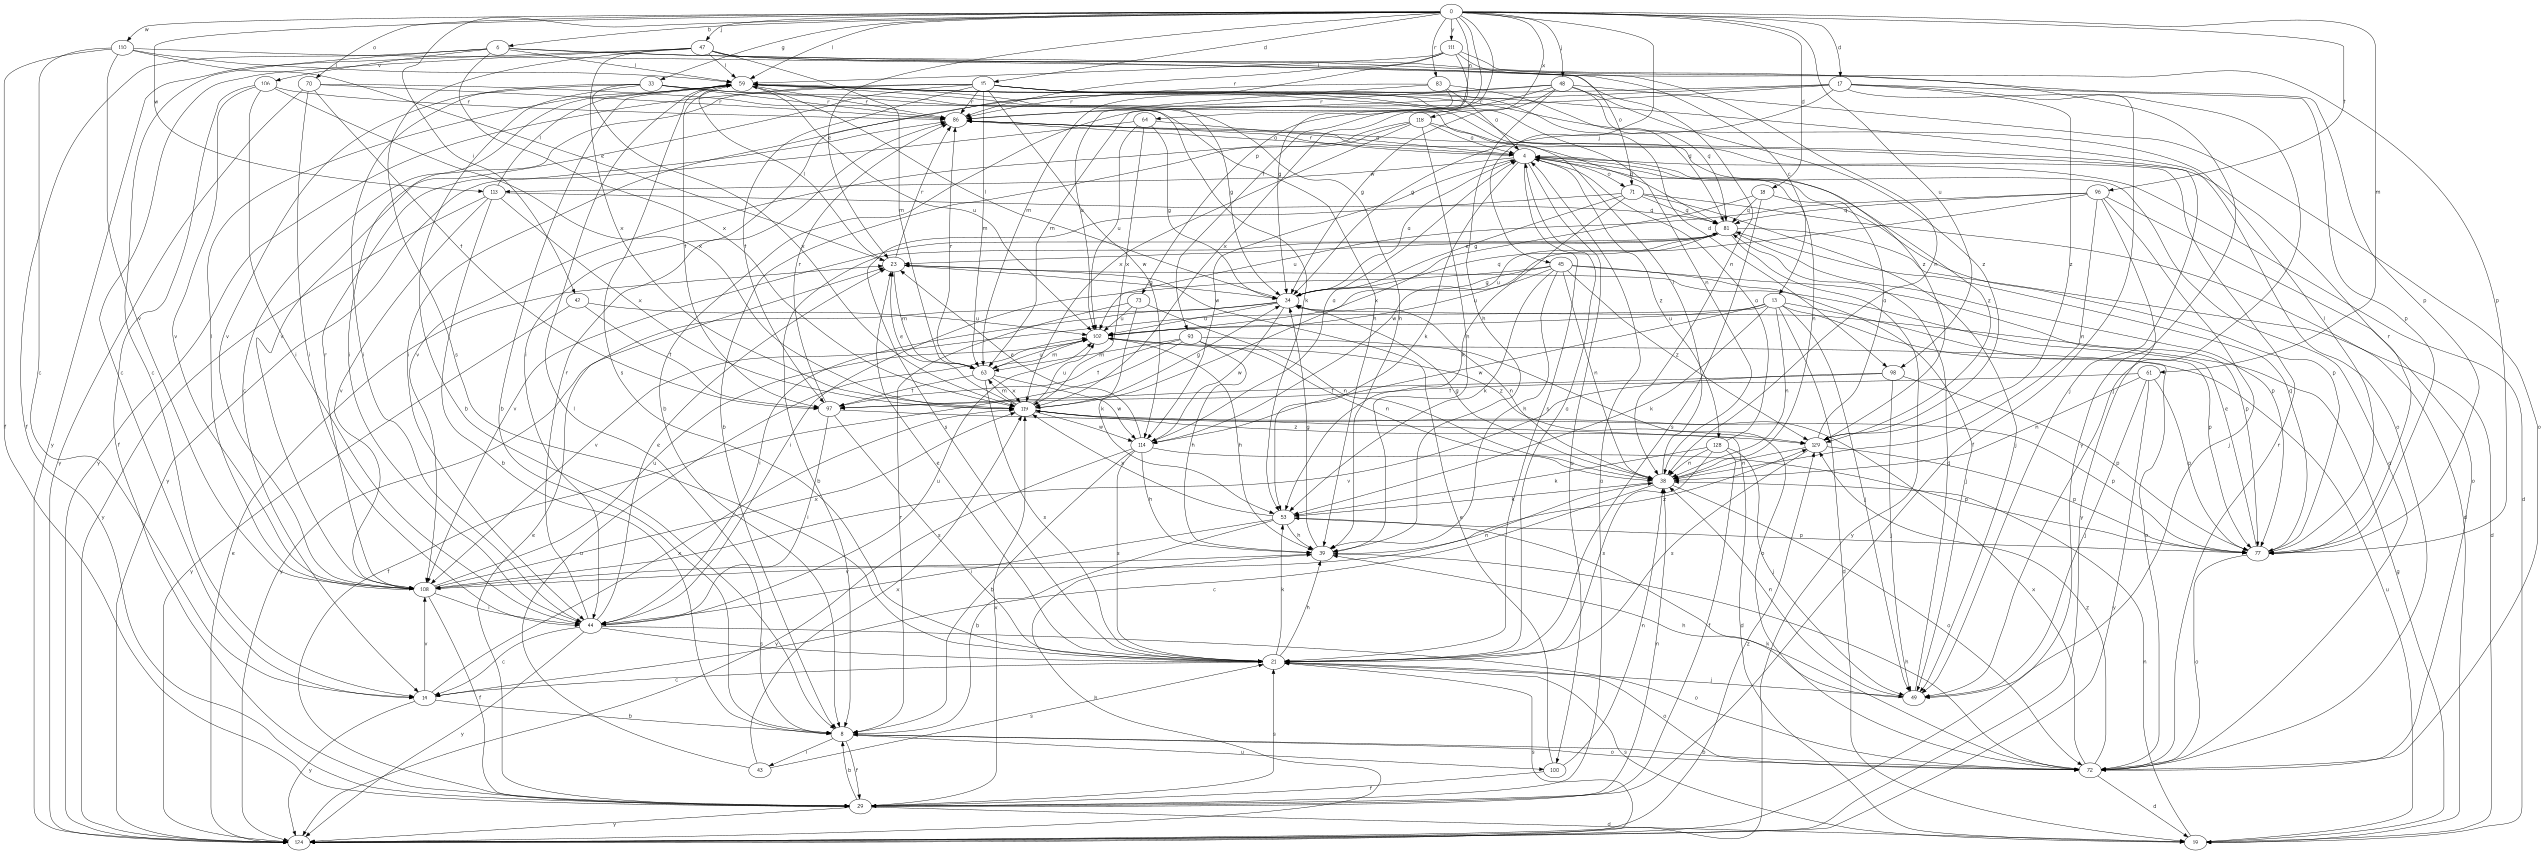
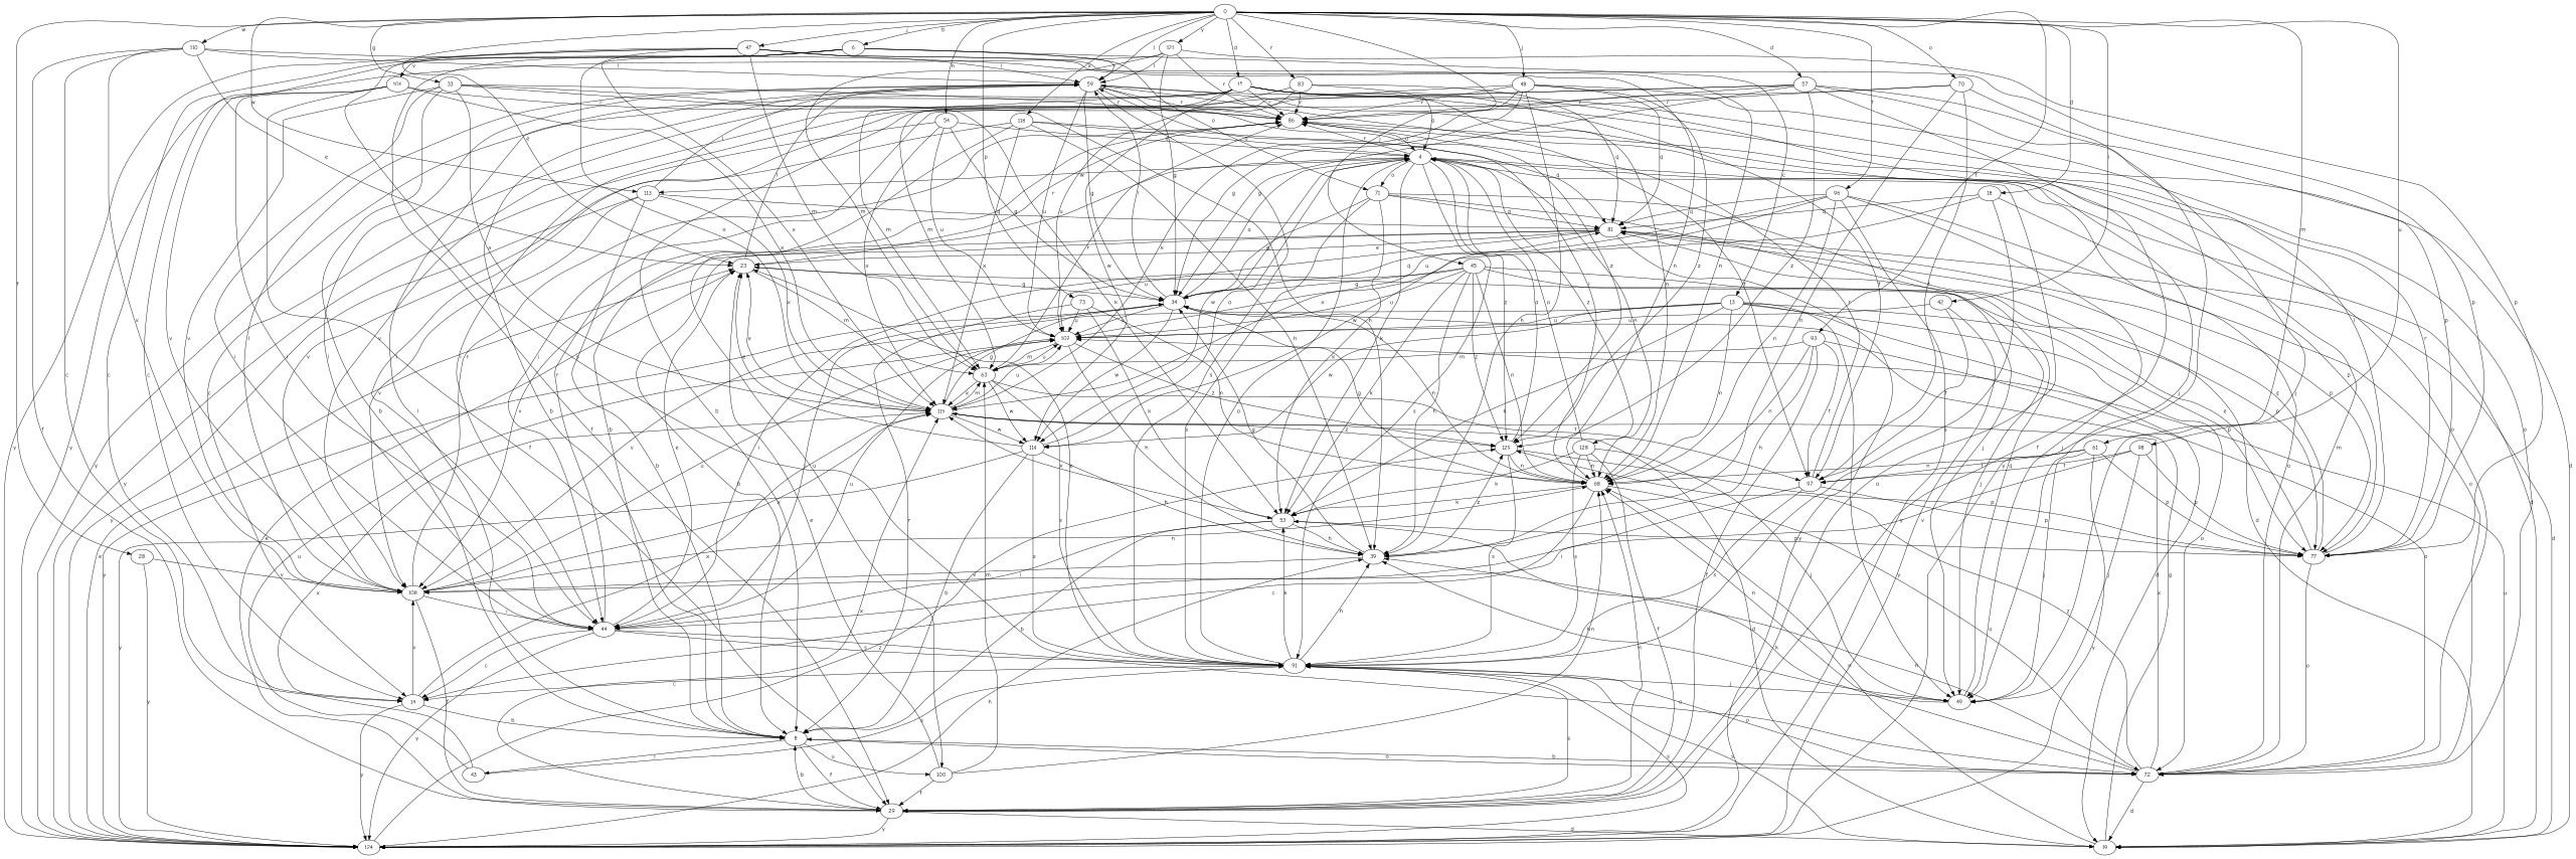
  strict digraph {
    fontname="Comic Neue"
    node [fontname="Comic Neue"]
    edge [fontname="Comic Neue"]
    0
    6
    15
-   17
+   17 [label=57]
    18
    23
+   28
    33
    42
    45
    47
    48
    59
    61
-   64
+   64 [label=54]
    70
    73
    83
    93
    96
    98
    110
    113
    118
-   121 [label=111]
+   121
    71
    13
    14
    29
    106
    119
    19
-   68 [label=38]
+   68
    86
    114
    72
    108
    124
    63
    97
    129
    8
    49
    77
    34
    44
-   91 [label=21]
+   91
    81
    53
    39
    102
    4
    100
    128
    43
    0 -> 6 [label=b]
    0 -> 15 [label=d]
    0 -> 17 [label=d]
    0 -> 18 [label=d]
    0 -> 23 [label=e]
+   0 -> 28 [label=f]
    0 -> 33 [label=g]
    0 -> 42 [label=i]
    0 -> 45 [label=j]
    0 -> 47 [label=j]
    0 -> 48 [label=j]
    0 -> 59 [label=l]
    0 -> 61 [label=m]
    0 -> 64 [label=n]
    0 -> 70 [label=o]
    0 -> 73 [label=p]
    0 -> 83 [label=r]
    0 -> 93 [label=t]
    0 -> 96 [label=t]
    0 -> 98 [label=u]
    0 -> 110 [label=w]
    0 -> 113 [label=w]
    0 -> 118 [label=x]
    0 -> 121 [label=y]
    6 -> 59 [label=l]
    6 -> 71 [label=o]
    6 -> 13 [label=c]
    6 -> 14 [label=c]
    6 -> 29 [label=f]
    6 -> 106 [label=v]
    6 -> 119 [label=x]
    15 -> 14 [label=c]
-   15 -> 98 [label=d]
+   15 -> 19 [label=d]
    15 -> 68 [label=n]
    15 -> 86 [label=r]
    15 -> 114 [label=w]
    15 -> 72 [label=o]
    15 -> 108 [label=v]
    15 -> 124 [label=y]
    15 -> 63 [label=m]
    15 -> 97 [label=t]
    17 -> 29 [label=f]
    17 -> 86 [label=r]
    17 -> 129 [label=z]
    17 -> 8 [label=b]
    17 -> 49 [label=j]
    17 -> 77 [label=p]
    17 -> 34 [label=g]
    17 -> 44 [label=i]
    18 -> 119 [label=x]
    18 -> 77 [label=p]
    18 -> 91 [label=s]
    18 -> 81 [label=q]
    23 -> 59 [label=l]
    23 -> 86 [label=r]
    23 -> 63 [label=m]
    23 -> 34 [label=g]
+   28 -> 108 [label=v]
+   28 -> 124 [label=y]
    33 -> 119 [label=x]
    33 -> 86 [label=r]
    33 -> 108 [label=v]
    33 -> 8 [label=b]
    33 -> 44 [label=i]
    33 -> 53 [label=k]
    33 -> 39 [label=h]
    42 -> 124 [label=y]
    42 -> 97 [label=t]
    42 -> 102 [label=u]
    45 -> 68 [label=n]
    45 -> 129 [label=z]
    45 -> 49 [label=j]
    45 -> 77 [label=p]
    45 -> 34 [label=g]
    45 -> 44 [label=i]
    45 -> 53 [label=k]
    45 -> 39 [label=h]
    45 -> 102 [label=u]
    47 -> 59 [label=l]
    47 -> 14 [label=c]
    47 -> 119 [label=x]
    47 -> 68 [label=n]
    47 -> 124 [label=y]
    47 -> 63 [label=m]
    47 -> 77 [label=p]
    47 -> 91 [label=s]
    48 -> 119 [label=x]
    48 -> 86 [label=r]
    48 -> 72 [label=o]
    48 -> 129 [label=z]
    48 -> 34 [label=g]
    48 -> 44 [label=i]
    48 -> 81 [label=q]
    48 -> 39 [label=h]
    59 -> 86 [label=r]
    59 -> 97 [label=t]
    59 -> 129 [label=z]
    59 -> 8 [label=b]
    59 -> 49 [label=j]
    59 -> 34 [label=g]
    59 -> 44 [label=i]
    59 -> 91 [label=s]
    59 -> 102 [label=u]
    61 -> 68 [label=n]
    61 -> 124 [label=y]
    61 -> 97 [label=t]
    61 -> 49 [label=j]
    61 -> 77 [label=p]
    64 -> 119 [label=x]
    64 -> 124 [label=y]
    64 -> 34 [label=g]
    64 -> 102 [label=u]
    64 -> 4 [label=a]
    70 -> 86 [label=r]
    70 -> 124 [label=y]
    70 -> 97 [label=t]
    70 -> 44 [label=i]
    70 -> 39 [label=h]
    73 -> 68 [label=n]
    73 -> 8 [label=r]
    73 -> 53 [label=k]
    73 -> 102 [label=u]
    83 -> 86 [label=r]
    83 -> 63 [label=m]
    83 -> 81 [label=q]
    83 -> 102 [label=u]
    83 -> 4 [label=a]
    93 -> 29 [label=f]
    93 -> 68 [label=n]
    93 -> 72 [label=o]
    93 -> 63 [label=m]
    93 -> 97 [label=t]
    93 -> 39 [label=h]
    96 -> 68 [label=n]
    96 -> 114 [label=w]
    96 -> 72 [label=o]
    96 -> 124 [label=y]
    96 -> 49 [label=j]
    96 -> 81 [label=q]
    96 -> 102 [label=u]
    98 -> 108 [label=v]
    98 -> 97 [label=t]
    98 -> 49 [label=j]
    98 -> 77 [label=p]
    110 -> 23 [label=e]
    110 -> 59 [label=l]
    110 -> 14 [label=c]
    110 -> 29 [label=f]
    110 -> 68 [label=n]
    110 -> 108 [label=v]
    113 -> 59 [label=l]
    113 -> 119 [label=x]
    113 -> 108 [label=v]
    113 -> 124 [label=y]
    113 -> 8 [label=b]
    113 -> 81 [label=q]
    118 -> 119 [label=x]
    118 -> 108 [label=v]
    118 -> 8 [label=b]
    118 -> 81 [label=q]
    118 -> 39 [label=h]
    118 -> 4 [label=a]
    121 -> 59 [label=l]
    121 -> 86 [label=r]
    121 -> 124 [label=y]
    121 -> 63 [label=m]
    121 -> 77 [label=p]
    121 -> 34 [label=g]
    71 -> 19 [label=d]
    71 -> 49 [label=j]
    71 -> 34 [label=g]
    71 -> 91 [label=s]
    71 -> 81 [label=q]
    71 -> 53 [label=k]
    13 -> 19 [label=d]
    13 -> 68 [label=n]
    13 -> 114 [label=w]
    13 -> 72 [label=o]
    13 -> 108 [label=v]
    13 -> 49 [label=j]
    13 -> 77 [label=p]
    13 -> 53 [label=k]
    13 -> 102 [label=u]
    14 -> 119 [label=x]
    14 -> 108 [label=v]
    14 -> 124 [label=y]
    14 -> 8 [label=b]
    29 -> 23 [label=e]
    29 -> 119 [label=x]
    29 -> 19 [label=d]
    29 -> 68 [label=n]
    29 -> 124 [label=y]
    29 -> 8 [label=b]
    29 -> 91 [label=s]
    29 -> 4 [label=a]
    106 -> 29 [label=f]
    106 -> 119 [label=x]
    106 -> 86 [label=r]
    106 -> 108 [label=v]
    106 -> 44 [label=i]
    119 -> 23 [label=e]
    119 -> 19 [label=d]
    119 -> 114 [label=w]
    119 -> 63 [label=m]
    119 -> 129 [label=z]
    119 -> 34 [label=g]
    119 -> 102 [label=u]
    19 -> 68 [label=n]
    19 -> 34 [label=g]
    19 -> 91 [label=s]
    19 -> 102 [label=u]
    68 -> 59 [label=l]
    68 -> 14 [label=c]
    68 -> 72 [label=o]
    68 -> 34 [label=g]
    68 -> 53 [label=k]
    86 -> 4 [label=a]
    114 -> 23 [label=e]
    114 -> 124 [label=y]
    114 -> 8 [label=b]
-   114 -> 77 [label=p]
    114 -> 91 [label=s]
    114 -> 39 [label=h]
    114 -> 4 [label=a]
    72 -> 119 [label=x]
    72 -> 19 [label=d]
-   72 -> 86 [label=r]
+   72 -> 86 [label=m]
    72 -> 129 [label=z]
    72 -> 8 [label=b]
    72 -> 53 [label=k]
    72 -> 39 [label=h]
    72 -> 4 [label=a]
    108 -> 59 [label=l]
    108 -> 29 [label=f]
    108 -> 119 [label=x]
    108 -> 68 [label=n]
    108 -> 86 [label=r]
    108 -> 44 [label=i]
    108 -> 102 [label=u]
    124 -> 23 [label=e]
    124 -> 129 [label=z]
    124 -> 91 [label=s]
    124 -> 39 [label=h]
    63 -> 119 [label=x]
    63 -> 86 [label=r]
    63 -> 114 [label=w]
    63 -> 97 [label=t]
    63 -> 91 [label=s]
    63 -> 102 [label=u]
    97 -> 86 [label=r]
    97 -> 77 [label=p]
    97 -> 44 [label=i]
    97 -> 91 [label=s]
    129 -> 68 [label=n]
    129 -> 77 [label=p]
    129 -> 91 [label=s]
    129 -> 4 [label=a]
    8 -> 59 [label=l]
    8 -> 29 [label=f]
    8 -> 72 [label=o]
    8 -> 100 [label=u]
    8 -> 43 [label=i]
    49 -> 68 [label=n]
    49 -> 81 [label=q]
    49 -> 39 [label=h]
    77 -> 23 [label=e]
    77 -> 59 [label=l]
    77 -> 86 [label=r]
    77 -> 72 [label=o]
    77 -> 81 [label=q]
    34 -> 59 [label=l]
    34 -> 68 [label=n]
    34 -> 114 [label=w]
    34 -> 124 [label=y]
    34 -> 44 [label=i]
    34 -> 81 [label=q]
    34 -> 102 [label=u]
    34 -> 4 [label=a]
    44 -> 23 [label=e]
    44 -> 14 [label=c]
    44 -> 86 [label=r]
    44 -> 72 [label=o]
    44 -> 124 [label=y]
    44 -> 91 [label=s]
    44 -> 102 [label=u]
    91 -> 23 [label=e]
    91 -> 14 [label=c]
    91 -> 72 [label=o]
    91 -> 49 [label=j]
    91 -> 53 [label=k]
    91 -> 39 [label=h]
    91 -> 4 [label=a]
    81 -> 23 [label=e]
    81 -> 19 [label=d]
    81 -> 108 [label=v]
    81 -> 124 [label=y]
    81 -> 8 [label=b]
    81 -> 77 [label=p]
    81 -> 102 [label=u]
    53 -> 119 [label=x]
    53 -> 8 [label=b]
    53 -> 77 [label=p]
    53 -> 44 [label=i]
    53 -> 39 [label=h]
    39 -> 108 [label=v]
    39 -> 129 [label=z]
    39 -> 34 [label=g]
    102 -> 63 [label=m]
    102 -> 129 [label=z]
    102 -> 39 [label=h]
    4 -> 113 [label=w]
    4 -> 71 [label=o]
    4 -> 19 [label=d]
    4 -> 68 [label=n]
    4 -> 86 [label=r]
    4 -> 114 [label=w]
    4 -> 129 [label=z]
    4 -> 91 [label=s]
    4 -> 53 [label=k]
    4 -> 100 [label=u]
    4 -> 128 [label=z]
    100 -> 23 [label=e]
    100 -> 29 [label=f]
    100 -> 68 [label=n]
+   100 -> 63 [label=m]
    128 -> 29 [label=f]
    128 -> 68 [label=n]
    128 -> 49 [label=j]
    128 -> 91 [label=s]
    128 -> 53 [label=k]
    128 -> 4 [label=a]
    43 -> 119 [label=x]
    43 -> 91 [label=s]
    43 -> 102 [label=u]
  }
